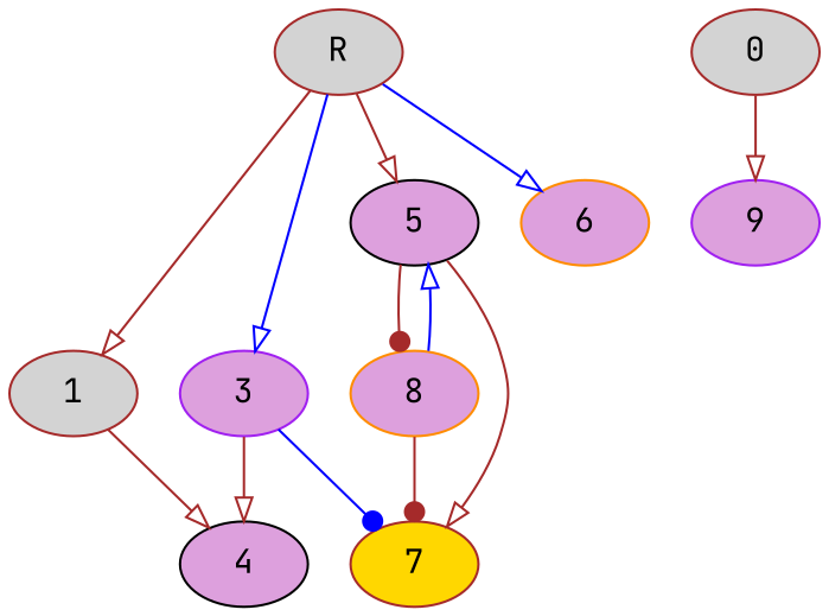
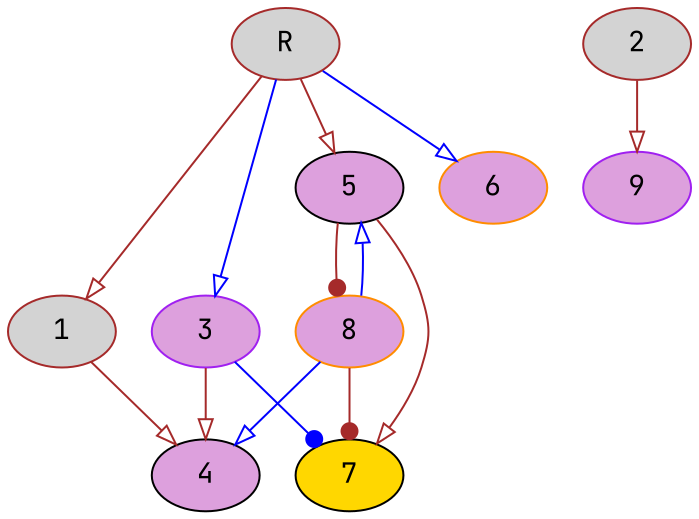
  digraph {
    fontname="JetBrains Mono"
    node [color=brown fillcolor=plum fontname="JetBrains Mono" style=filled]
    edge [arrowhead=onormal color=brown fontname="JetBrains Mono"]
    1 [fillcolor=lightgrey]
    4 [color=black]
-   2 [fillcolor=lightgrey label=0]
+   2 [fillcolor=lightgrey]
    9 [color=purple]
    3 [color=purple]
-   7 [fillcolor=gold]
+   7 [color=black fillcolor=gold]
    5 [color=black]
    8 [color=darkorange]
    R [fillcolor=lightgrey]
    6 [color=darkorange]
    1 -> 4
    2 -> 9
    3 -> 4
    3 -> 7 [arrowhead=dot color=blue]
    5 -> 7
    5 -> 8 [arrowhead=dot]
+   8 -> 4 [color=blue]
    8 -> 7 [arrowhead=dot]
    8 -> 5 [color=blue]
    R -> 1
    R -> 3 [color=blue]
    R -> 5
    R -> 6 [color=blue]
  }
